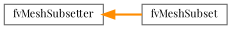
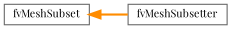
  digraph {
    rankdir=LR
    fontname="Playfair Display"
    node [color=gray40 fillcolor=white fontname="Playfair Display" fontsize=10 shape=box style=filled]
    n1 [height=0.2 label=fvMeshSubset width=0.4]
    n2 [height=0.2 label=fvMeshSubsetter width=0.4]
-   n2 -> n1 [color=darkorange dir=back fontname="Playfair Display" fontsize=10 labelfontname=Helvetica labelfontsize=10 style=bold]
+   n1 -> n2 [color=darkorange dir=back fontname="Playfair Display" fontsize=10 labelfontname=Helvetica labelfontsize=10 style=bold]
  }
